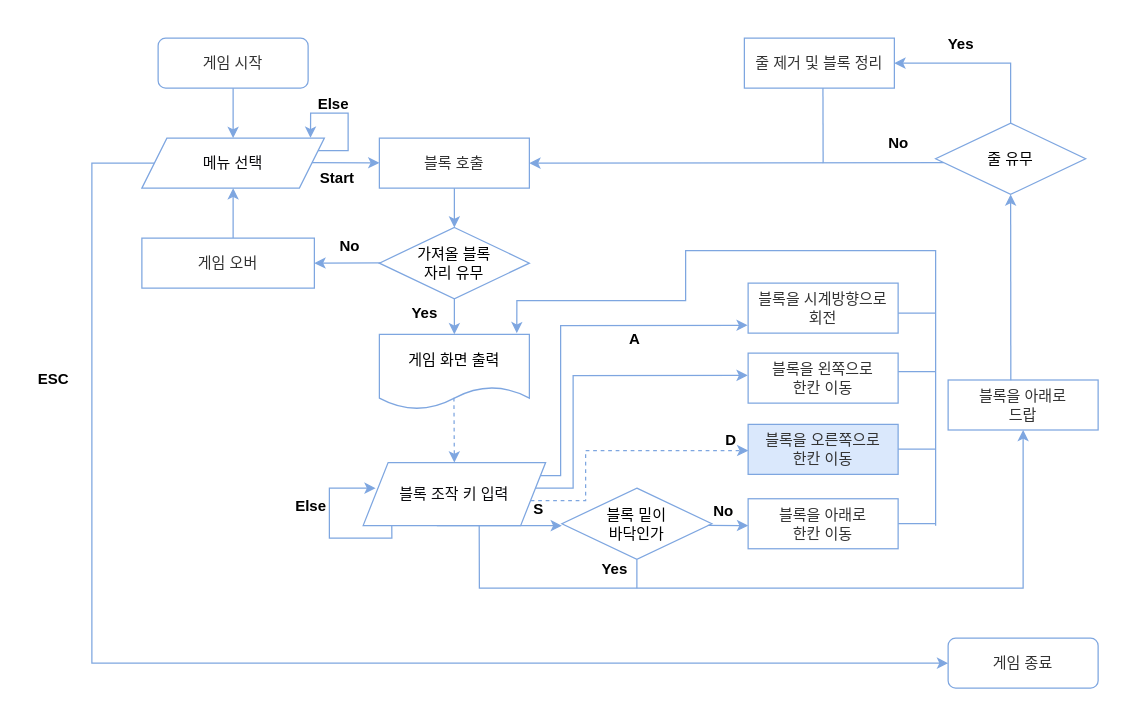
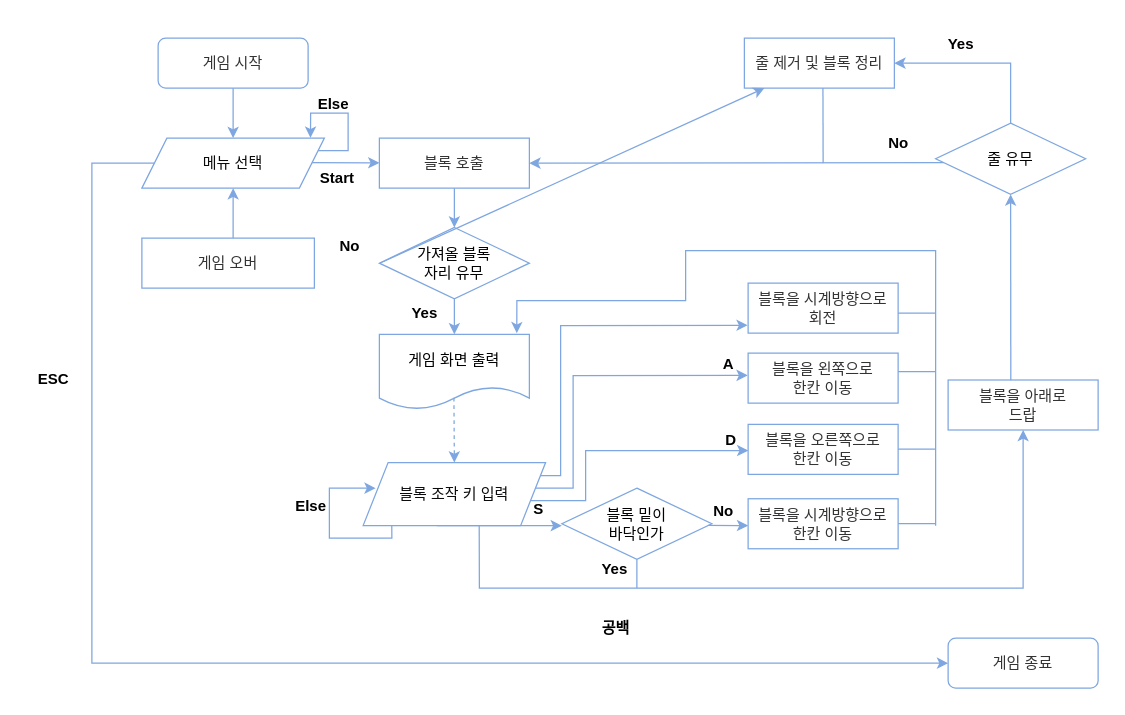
  <mxCell id="0" />
  <mxCell id="1" parent="0" />
  <mxCell id="2" value="게임 시작" style="rounded=1;whiteSpace=wrap;html=1;fontSize=12;glass=0;strokeWidth=1;shadow=0;labelBackgroundColor=none;fontColor=#333333;fillColor=#FFFFFF;strokeColor=#7EA6E0;" parent="1" vertex="1"><mxGeometry x="126" y="30" width="120" height="40" as="geometry" /></mxCell>
  <mxCell id="3" value="게임 종료" style="rounded=1;whiteSpace=wrap;html=1;fontSize=12;glass=0;strokeWidth=1;shadow=0;fillColor=#FFFFFF;fontColor=#333333;strokeColor=#7EA6E0;" parent="1" vertex="1"><mxGeometry x="758" y="510" width="120" height="40" as="geometry" /></mxCell>
  <mxCell id="4" value="" style="endArrow=classic;html=1;rounded=0;entryX=0;entryY=0.5;entryDx=0;entryDy=0;exitX=0;exitY=0.5;exitDx=0;exitDy=0;strokeColor=#7EA6E0;" parent="1" source="5" target="3" edge="1"><mxGeometry width="50" height="50" relative="1" as="geometry"><mxPoint x="303" y="166" as="sourcePoint" /><mxPoint x="673" y="530" as="targetPoint" /><Array as="points"><mxPoint x="73" y="130" /><mxPoint x="73" y="530" /></Array></mxGeometry></mxCell>
  <mxCell id="5" value="메뉴 선택" style="shape=parallelogram;perimeter=parallelogramPerimeter;whiteSpace=wrap;html=1;fixedSize=1;strokeColor=#7EA6E0;fillColor=#FFFFFF;fontColor=#0A0A0D;" parent="1" vertex="1"><mxGeometry x="113" y="110" width="146" height="40" as="geometry" /></mxCell>
  <mxCell id="6" value="&lt;font color=&quot;#000000&quot;&gt;ESC&lt;/font&gt;" style="text;html=1;align=center;verticalAlign=middle;resizable=0;points=[];autosize=1;strokeColor=none;fillColor=none;fontStyle=1;fontColor=#6666FF;" parent="1" vertex="1"><mxGeometry x="20" y="290" width="43" height="26" as="geometry" /></mxCell>
  <mxCell id="7" value="" style="endArrow=classic;html=1;rounded=0;entryX=0.5;entryY=0;entryDx=0;entryDy=0;exitX=0.5;exitY=1;exitDx=0;exitDy=0;fontColor=#7EA6E0;strokeColor=#7EA6E0;" parent="1" source="2" target="5" edge="1"><mxGeometry width="50" height="50" relative="1" as="geometry"><mxPoint x="320" y="56" as="sourcePoint" /><mxPoint x="270" y="106" as="targetPoint" /></mxGeometry></mxCell>
  <mxCell id="8" value="" style="endArrow=classic;html=1;rounded=0;strokeColor=#7EA6E0;exitX=0.5;exitY=1;exitDx=0;exitDy=0;entryX=0.5;entryY=1;entryDx=0;entryDy=0;" parent="1" target="5" edge="1"><mxGeometry width="50" height="50" relative="1" as="geometry"><mxPoint x="186" y="190" as="sourcePoint" /><mxPoint x="179" y="309" as="targetPoint" /></mxGeometry></mxCell>
  <mxCell id="9" value="블록 호출" style="rounded=0;whiteSpace=wrap;html=1;fillColor=#FFFFFF;fontColor=#333333;strokeColor=#7EA6E0;" parent="1" vertex="1"><mxGeometry x="303" y="110" width="120" height="40" as="geometry" /></mxCell>
  <mxCell id="10" value="&lt;font color=&quot;#000000&quot;&gt;Start&lt;/font&gt;" style="text;html=1;align=center;verticalAlign=middle;resizable=0;points=[];autosize=1;strokeColor=none;fillColor=none;fontStyle=1;fontColor=#6666FF;" parent="1" vertex="1"><mxGeometry x="246" y="129" width="45" height="26" as="geometry" /></mxCell>
  <mxCell id="11" value="블록 조작 키 입력" style="shape=parallelogram;perimeter=parallelogramPerimeter;whiteSpace=wrap;html=1;fixedSize=1;strokeColor=#7EA6E0;fillColor=#FFFFFF;fontColor=#0A0A0D;" parent="1" vertex="1"><mxGeometry x="290" y="369.5" width="146" height="50.5" as="geometry" /></mxCell>
  <mxCell id="12" value="&lt;font color=&quot;#000000&quot;&gt;게임 화면 출력&lt;br&gt;&lt;/font&gt;" style="shape=document;whiteSpace=wrap;html=1;boundedLbl=1;fillColor=#FFFFFF;strokeColor=#7EA6E0;" parent="1" vertex="1"><mxGeometry x="303" y="267" width="120" height="60" as="geometry" /></mxCell>
  <mxCell id="13" value="블록을 왼쪽으로&lt;br&gt;한칸 이동" style="rounded=0;whiteSpace=wrap;html=1;fillColor=#FFFFFF;fontColor=#333333;strokeColor=#7EA6E0;" parent="1" vertex="1"><mxGeometry x="598" y="282" width="120" height="40" as="geometry" /></mxCell>
- <mxCell id="14" value="블록을 오른쪽으로&lt;br&gt;한칸 이동" style="rounded=0;whiteSpace=wrap;html=1;fillColor=#dae8fc;fontColor=#333333;strokeColor=#7EA6E0;" parent="1" vertex="1"><mxGeometry x="598" y="339" width="120" height="40" as="geometry" /></mxCell>
+ <mxCell id="14" value="블록을 오른쪽으로&lt;br&gt;한칸 이동" style="rounded=0;whiteSpace=wrap;html=1;fillColor=#FFFFFF;fontColor=#333333;strokeColor=#7EA6E0;" parent="1" vertex="1"><mxGeometry x="598" y="339" width="120" height="40" as="geometry" /></mxCell>
  <mxCell id="15" value="블록을 시계방향으로&lt;br&gt;회전" style="rounded=0;whiteSpace=wrap;html=1;fillColor=#FFFFFF;fontColor=#333333;strokeColor=#7EA6E0;" parent="1" vertex="1"><mxGeometry x="598" y="226" width="120" height="40" as="geometry" /></mxCell>
  <mxCell id="16" value="블록을 아래로&lt;br&gt;드랍" style="rounded=0;whiteSpace=wrap;html=1;fillColor=#FFFFFF;fontColor=#333333;strokeColor=#7EA6E0;" parent="1" vertex="1"><mxGeometry x="758" y="303.5" width="120" height="40" as="geometry" /></mxCell>
  <mxCell id="17" value="&lt;font color=&quot;#000000&quot;&gt;줄 유무&lt;/font&gt;" style="rhombus;whiteSpace=wrap;html=1;strokeColor=#7EA6E0;fillColor=#FFFFFF;" parent="1" vertex="1"><mxGeometry x="748" y="98" width="120" height="57" as="geometry" /></mxCell>
  <mxCell id="18" value="&lt;font color=&quot;#000000&quot;&gt;가져올 블록&lt;br&gt;자리 유무&lt;br&gt;&lt;/font&gt;" style="rhombus;whiteSpace=wrap;html=1;strokeColor=#7EA6E0;fillColor=#FFFFFF;" parent="1" vertex="1"><mxGeometry x="303" y="181.5" width="120" height="57" as="geometry" /></mxCell>
  <mxCell id="19" value="" style="endArrow=classic;html=1;rounded=0;strokeColor=#7EA6E0;entryX=0.5;entryY=0;entryDx=0;entryDy=0;exitX=0.497;exitY=0.845;exitDx=0;exitDy=0;exitPerimeter=0;dashed=1;" parent="1" source="12" target="11" edge="1"><mxGeometry width="50" height="50" relative="1" as="geometry"><mxPoint x="361" y="330" as="sourcePoint" /><mxPoint x="173" y="380" as="targetPoint" /></mxGeometry></mxCell>
  <mxCell id="20" value="" style="endArrow=classic;html=1;rounded=0;strokeColor=#7EA6E0;exitX=0.636;exitY=1.002;exitDx=0;exitDy=0;entryX=0.5;entryY=1;entryDx=0;entryDy=0;exitPerimeter=0;" parent="1" source="11" target="16" edge="1"><mxGeometry width="50" height="50" relative="1" as="geometry"><mxPoint x="467" y="410" as="sourcePoint" /><mxPoint x="797" y="470" as="targetPoint" /><Array as="points"><mxPoint x="383" y="470" /><mxPoint x="818" y="470" /></Array></mxGeometry></mxCell>
  <mxCell id="21" value="" style="endArrow=classic;html=1;rounded=0;strokeColor=#7EA6E0;" parent="1" edge="1"><mxGeometry width="50" height="50" relative="1" as="geometry"><mxPoint x="349" y="420" as="sourcePoint" /><mxPoint x="449" y="420" as="targetPoint" /></mxGeometry></mxCell>
- <mxCell id="22" value="" style="endArrow=classic;html=1;rounded=0;strokeColor=#7EA6E0;exitX=0.918;exitY=0.602;exitDx=0;exitDy=0;exitPerimeter=0;entryX=0.001;entryY=0.524;entryDx=0;entryDy=0;entryPerimeter=0;dashed=1;" parent="1" source="11" target="14" edge="1"><mxGeometry width="50" height="50" relative="1" as="geometry"><mxPoint x="497" y="400" as="sourcePoint" /><mxPoint x="578" y="330" as="targetPoint" /><Array as="points"><mxPoint x="468" y="400" /><mxPoint x="468" y="360" /></Array></mxGeometry></mxCell>
+ <mxCell id="22" value="" style="endArrow=classic;html=1;rounded=0;strokeColor=#7EA6E0;exitX=0.918;exitY=0.602;exitDx=0;exitDy=0;exitPerimeter=0;entryX=0.001;entryY=0.524;entryDx=0;entryDy=0;entryPerimeter=0;" parent="1" source="11" target="14" edge="1"><mxGeometry width="50" height="50" relative="1" as="geometry"><mxPoint x="497" y="400" as="sourcePoint" /><mxPoint x="578" y="330" as="targetPoint" /><Array as="points"><mxPoint x="468" y="400" /><mxPoint x="468" y="360" /></Array></mxGeometry></mxCell>
  <mxCell id="23" value="" style="endArrow=classic;html=1;rounded=0;strokeColor=#7EA6E0;exitX=0.944;exitY=0.407;exitDx=0;exitDy=0;entryX=-0.003;entryY=0.445;entryDx=0;entryDy=0;entryPerimeter=0;exitPerimeter=0;" parent="1" source="11" target="13" edge="1"><mxGeometry width="50" height="50" relative="1" as="geometry"><mxPoint x="521" y="393.75" as="sourcePoint" /><mxPoint x="597.88" y="305.84" as="targetPoint" /><Array as="points"><mxPoint x="458" y="390" /><mxPoint x="458" y="300" /></Array></mxGeometry></mxCell>
  <mxCell id="24" value="" style="endArrow=classic;html=1;rounded=0;strokeColor=#7EA6E0;exitX=0.972;exitY=0.207;exitDx=0;exitDy=0;exitPerimeter=0;entryX=-0.003;entryY=0.843;entryDx=0;entryDy=0;entryPerimeter=0;" parent="1" source="11" target="15" edge="1"><mxGeometry width="50" height="50" relative="1" as="geometry"><mxPoint x="517" y="380" as="sourcePoint" /><mxPoint x="577" y="270" as="targetPoint" /><Array as="points"><mxPoint x="448" y="380" /><mxPoint x="448" y="260" /></Array></mxGeometry></mxCell>
  <mxCell id="25" value="줄 제거 및 블록 정리" style="rounded=0;whiteSpace=wrap;html=1;fillColor=#FFFFFF;fontColor=#333333;strokeColor=#7EA6E0;" parent="1" vertex="1"><mxGeometry x="595" y="30" width="120" height="40" as="geometry" /></mxCell>
  <mxCell id="26" value="" style="endArrow=classic;html=1;rounded=0;strokeColor=#7EA6E0;exitX=0.965;exitY=0.248;exitDx=0;exitDy=0;exitPerimeter=0;entryX=0.924;entryY=-0.006;entryDx=0;entryDy=0;entryPerimeter=0;" parent="1" source="5" target="5" edge="1"><mxGeometry width="50" height="50" relative="1" as="geometry"><mxPoint x="259" y="120" as="sourcePoint" /><mxPoint x="248" y="100" as="targetPoint" /><Array as="points"><mxPoint x="278" y="120" /><mxPoint x="278" y="90" /><mxPoint x="248" y="90" /></Array></mxGeometry></mxCell>
  <mxCell id="27" value="&lt;font color=&quot;#000000&quot;&gt;Else&lt;/font&gt;" style="text;html=1;align=center;verticalAlign=middle;resizable=0;points=[];autosize=1;strokeColor=none;fillColor=none;fontStyle=1;fontColor=#6666FF;" parent="1" vertex="1"><mxGeometry x="241" y="68" width="50" height="30" as="geometry" /></mxCell>
  <mxCell id="28" value="&lt;font color=&quot;#000000&quot;&gt;Else&lt;/font&gt;" style="text;html=1;align=center;verticalAlign=middle;resizable=0;points=[];autosize=1;strokeColor=none;fillColor=none;fontStyle=1;fontColor=#6666FF;" parent="1" vertex="1"><mxGeometry x="223" y="390" width="50" height="30" as="geometry" /></mxCell>
+ <mxCell id="29" value="&lt;font color=&quot;#000000&quot;&gt;공백&lt;/font&gt;" style="text;html=1;align=center;verticalAlign=middle;resizable=0;points=[];autosize=1;strokeColor=none;fillColor=none;fontStyle=1;fontColor=#6666FF;" parent="1" vertex="1"><mxGeometry x="471" y="489" width="42" height="26" as="geometry" /></mxCell>
  <mxCell id="30" value="&lt;font color=&quot;#000000&quot;&gt;S&lt;/font&gt;" style="text;html=1;align=center;verticalAlign=middle;resizable=0;points=[];autosize=1;strokeColor=none;fillColor=none;fontStyle=1;fontColor=#6666FF;" parent="1" vertex="1"><mxGeometry x="417" y="394" width="26" height="26" as="geometry" /></mxCell>
  <mxCell id="31" value="" style="endArrow=classic;html=1;rounded=0;strokeColor=#7EA6E0;entryX=0.916;entryY=-0.016;entryDx=0;entryDy=0;entryPerimeter=0;" parent="1" target="12" edge="1"><mxGeometry width="50" height="50" relative="1" as="geometry"><mxPoint x="748" y="420" as="sourcePoint" /><mxPoint x="498" y="239" as="targetPoint" /><Array as="points"><mxPoint x="748" y="200" /><mxPoint x="548" y="200" /><mxPoint x="548" y="240" /><mxPoint x="413" y="240" /></Array></mxGeometry></mxCell>
  <mxCell id="32" value="" style="endArrow=none;html=1;rounded=0;strokeColor=#7EA6E0;exitX=1;exitY=0.6;exitDx=0;exitDy=0;exitPerimeter=0;" parent="1" source="15" edge="1"><mxGeometry width="50" height="50" relative="1" as="geometry"><mxPoint x="718" y="251.46" as="sourcePoint" /><mxPoint x="748" y="250" as="targetPoint" /></mxGeometry></mxCell>
- <mxCell id="33" value="&lt;font color=&quot;#000000&quot;&gt;A&lt;br&gt;&lt;/font&gt;" style="text;html=1;align=center;verticalAlign=middle;resizable=0;points=[];autosize=1;strokeColor=none;fillColor=none;fontStyle=1;fontColor=#6666FF;" parent="1" vertex="1"><mxGeometry x="493" y="257.5" width="27" height="26" as="geometry" /></mxCell>
+ <mxCell id="33" value="&lt;font color=&quot;#000000&quot;&gt;A&lt;br&gt;&lt;/font&gt;" style="text;html=1;align=center;verticalAlign=middle;resizable=0;points=[];autosize=1;strokeColor=none;fillColor=none;fontStyle=1;fontColor=#6666FF;" parent="1" vertex="1"><mxGeometry x="568" y="277.5" width="27" height="26" as="geometry" /></mxCell>
  <mxCell id="34" value="&lt;font color=&quot;#000000&quot;&gt;D&lt;/font&gt;" style="text;html=1;align=center;verticalAlign=middle;resizable=0;points=[];autosize=1;strokeColor=none;fillColor=none;fontStyle=1;fontColor=#6666FF;" parent="1" vertex="1"><mxGeometry x="570" y="339" width="27" height="26" as="geometry" /></mxCell>
  <mxCell id="35" value="&lt;font color=&quot;#000000&quot;&gt;Yes&lt;br&gt;&lt;/font&gt;" style="text;html=1;align=center;verticalAlign=middle;resizable=0;points=[];autosize=1;strokeColor=none;fillColor=none;fontStyle=1;fontColor=#6666FF;" parent="1" vertex="1"><mxGeometry x="748" y="20" width="40" height="30" as="geometry" /></mxCell>
  <mxCell id="36" value="&lt;font color=&quot;#000000&quot;&gt;No&lt;/font&gt;" style="text;html=1;align=center;verticalAlign=middle;resizable=0;points=[];autosize=1;strokeColor=none;fillColor=none;fontStyle=1;fontColor=#6666FF;" parent="1" vertex="1"><mxGeometry x="698" y="99" width="40" height="30" as="geometry" /></mxCell>
  <mxCell id="37" value="&lt;font color=&quot;#000000&quot;&gt;Yes&lt;br&gt;&lt;/font&gt;" style="text;html=1;align=center;verticalAlign=middle;resizable=0;points=[];autosize=1;strokeColor=none;fillColor=none;fontStyle=1;fontColor=#6666FF;" parent="1" vertex="1"><mxGeometry x="471" y="440" width="40" height="30" as="geometry" /></mxCell>
  <mxCell id="38" value="&lt;font color=&quot;#000000&quot;&gt;No&lt;/font&gt;" style="text;html=1;align=center;verticalAlign=middle;resizable=0;points=[];autosize=1;strokeColor=none;fillColor=none;fontStyle=1;fontColor=#6666FF;" parent="1" vertex="1"><mxGeometry x="558" y="394" width="40" height="30" as="geometry" /></mxCell>
  <mxCell id="39" value="게임 오버" style="rounded=0;whiteSpace=wrap;html=1;fillColor=#FFFFFF;fontColor=#333333;strokeColor=#7EA6E0;" parent="1" vertex="1"><mxGeometry x="113" y="190" width="138" height="40" as="geometry" /></mxCell>
  <mxCell id="40" value="" style="endArrow=none;html=1;rounded=0;strokeColor=#7EA6E0;exitX=1;exitY=0.6;exitDx=0;exitDy=0;exitPerimeter=0;" parent="1" edge="1"><mxGeometry width="50" height="50" relative="1" as="geometry"><mxPoint x="718" y="296.89" as="sourcePoint" /><mxPoint x="748" y="296.89" as="targetPoint" /></mxGeometry></mxCell>
  <mxCell id="41" value="" style="endArrow=none;html=1;rounded=0;strokeColor=#7EA6E0;exitX=1;exitY=0.6;exitDx=0;exitDy=0;exitPerimeter=0;" parent="1" edge="1"><mxGeometry width="50" height="50" relative="1" as="geometry"><mxPoint x="718" y="358.89" as="sourcePoint" /><mxPoint x="748" y="358.89" as="targetPoint" /></mxGeometry></mxCell>
  <mxCell id="42" value="&lt;font color=&quot;#000000&quot;&gt;블록 밑이&lt;br&gt;바닥인가&lt;br&gt;&lt;/font&gt;" style="rhombus;whiteSpace=wrap;html=1;strokeColor=#7EA6E0;fillColor=#FFFFFF;" parent="1" vertex="1"><mxGeometry x="449" y="390" width="120" height="57" as="geometry" /></mxCell>
- <mxCell id="43" value="" style="endArrow=classic;html=1;rounded=0;strokeColor=#7EA6E0;exitX=0.006;exitY=0.498;exitDx=0;exitDy=0;exitPerimeter=0;entryX=1;entryY=0.5;entryDx=0;entryDy=0;" parent="1" source="18" target="39" edge="1"><mxGeometry width="50" height="50" relative="1" as="geometry"><mxPoint x="346" y="210" as="sourcePoint" /><mxPoint x="326" y="210" as="targetPoint" /></mxGeometry></mxCell>
+ <mxCell id="43" value="" style="endArrow=classic;html=1;rounded=0;strokeColor=#7EA6E0;exitX=0.006;exitY=0.498;exitDx=0;exitDy=0;exitPerimeter=0;" parent="1" source="18" target="25" edge="1"><mxGeometry width="50" height="50" relative="1" as="geometry"><mxPoint x="346" y="210" as="sourcePoint" /><mxPoint x="326" y="210" as="targetPoint" /></mxGeometry></mxCell>
  <mxCell id="44" value="" style="endArrow=classic;html=1;rounded=0;strokeColor=#7EA6E0;entryX=0.5;entryY=0;entryDx=0;entryDy=0;exitX=0.5;exitY=1;exitDx=0;exitDy=0;" parent="1" source="9" target="18" edge="1"><mxGeometry width="50" height="50" relative="1" as="geometry"><mxPoint x="448" y="160" as="sourcePoint" /><mxPoint x="448" y="170" as="targetPoint" /></mxGeometry></mxCell>
  <mxCell id="45" value="" style="endArrow=classic;html=1;rounded=0;strokeColor=#7EA6E0;exitX=0.932;exitY=0.49;exitDx=0;exitDy=0;exitPerimeter=0;entryX=1;entryY=0.5;entryDx=0;entryDy=0;" parent="1" source="5" edge="1"><mxGeometry width="50" height="50" relative="1" as="geometry"><mxPoint x="250" y="129.76" as="sourcePoint" /><mxPoint x="303" y="129.76" as="targetPoint" /></mxGeometry></mxCell>
  <mxCell id="46" value="" style="endArrow=classic;html=1;rounded=0;strokeColor=#7EA6E0;exitX=0.054;exitY=0.554;exitDx=0;exitDy=0;exitPerimeter=0;entryX=1;entryY=0.5;entryDx=0;entryDy=0;" parent="1" source="17" edge="1" target="9"><mxGeometry width="50" height="50" relative="1" as="geometry"><mxPoint x="561" y="129.66" as="sourcePoint" /><mxPoint x="508" y="129.66" as="targetPoint" /></mxGeometry></mxCell>
  <mxCell id="47" value="" style="endArrow=classic;html=1;rounded=0;strokeColor=#7EA6E0;entryX=1;entryY=0.5;entryDx=0;entryDy=0;exitX=0.5;exitY=0;exitDx=0;exitDy=0;" parent="1" source="17" target="25" edge="1"><mxGeometry width="50" height="50" relative="1" as="geometry"><mxPoint x="808" y="80" as="sourcePoint" /><mxPoint x="718" y="50" as="targetPoint" /><Array as="points"><mxPoint x="808" y="50" /></Array></mxGeometry></mxCell>
  <mxCell id="48" value="" style="endArrow=none;html=1;rounded=0;strokeColor=#7EA6E0;exitX=0.5;exitY=1;exitDx=0;exitDy=0;" parent="1" source="42" edge="1"><mxGeometry width="50" height="50" relative="1" as="geometry"><mxPoint x="658" y="450" as="sourcePoint" /><mxPoint x="509" y="470" as="targetPoint" /></mxGeometry></mxCell>
  <mxCell id="49" value="" style="endArrow=classic;html=1;rounded=0;strokeColor=#7EA6E0;exitX=0.418;exitY=0.003;exitDx=0;exitDy=0;exitPerimeter=0;entryX=0.5;entryY=1;entryDx=0;entryDy=0;" parent="1" source="16" target="17" edge="1"><mxGeometry width="50" height="50" relative="1" as="geometry"><mxPoint x="808" y="300" as="sourcePoint" /><mxPoint x="808" y="160" as="targetPoint" /></mxGeometry></mxCell>
  <mxCell id="50" value="&lt;font color=&quot;#000000&quot;&gt;Yes&lt;br&gt;&lt;/font&gt;" style="text;html=1;align=center;verticalAlign=middle;resizable=0;points=[];autosize=1;strokeColor=none;fillColor=none;fontStyle=1;fontColor=#6666FF;" parent="1" vertex="1"><mxGeometry x="319" y="234.5" width="40" height="30" as="geometry" /></mxCell>
  <mxCell id="51" value="&lt;font color=&quot;#000000&quot;&gt;No&lt;/font&gt;" style="text;html=1;align=center;verticalAlign=middle;resizable=0;points=[];autosize=1;strokeColor=none;fillColor=none;fontStyle=1;fontColor=#6666FF;" parent="1" vertex="1"><mxGeometry x="259" y="181.5" width="40" height="30" as="geometry" /></mxCell>
  <mxCell id="52" value="" style="endArrow=classic;html=1;rounded=0;strokeColor=#7EA6E0;exitX=0.5;exitY=1;exitDx=0;exitDy=0;entryX=0.5;entryY=0;entryDx=0;entryDy=0;" parent="1" source="18" target="12" edge="1"><mxGeometry width="50" height="50" relative="1" as="geometry"><mxPoint x="375" y="250" as="sourcePoint" /><mxPoint x="375" y="260" as="targetPoint" /></mxGeometry></mxCell>
  <mxCell id="53" value="" style="endArrow=classic;html=1;rounded=0;strokeColor=#7EA6E0;entryX=1;entryY=0.5;entryDx=0;entryDy=0;exitX=0.157;exitY=0.998;exitDx=0;exitDy=0;exitPerimeter=0;" parent="1" source="11" edge="1"><mxGeometry width="50" height="50" relative="1" as="geometry"><mxPoint x="313" y="430" as="sourcePoint" /><mxPoint x="300" y="390" as="targetPoint" /><Array as="points"><mxPoint x="313" y="430" /><mxPoint x="263" y="430" /><mxPoint x="263" y="390" /></Array></mxGeometry></mxCell>
- <mxCell id="54" value="블록을 아래로&lt;br&gt;한칸 이동" style="rounded=0;whiteSpace=wrap;html=1;fillColor=#FFFFFF;fontColor=#333333;strokeColor=#7EA6E0;" vertex="1" parent="1"><mxGeometry x="598" y="398.5" width="120" height="40" as="geometry" /></mxCell>
+ <mxCell id="54" value="블록을 시계방향으로&lt;br&gt;한칸 이동" style="rounded=0;whiteSpace=wrap;html=1;fillColor=#FFFFFF;fontColor=#333333;strokeColor=#7EA6E0;" vertex="1" parent="1"><mxGeometry x="598" y="398.5" width="120" height="40" as="geometry" /></mxCell>
  <mxCell id="55" value="" style="endArrow=none;html=1;rounded=0;strokeColor=#7EA6E0;exitX=1;exitY=0.6;exitDx=0;exitDy=0;exitPerimeter=0;" edge="1" parent="1"><mxGeometry width="50" height="50" relative="1" as="geometry"><mxPoint x="718" y="418.33" as="sourcePoint" /><mxPoint x="748" y="418.33" as="targetPoint" /></mxGeometry></mxCell>
  <mxCell id="56" value="" style="endArrow=classic;html=1;rounded=0;strokeColor=#7EA6E0;exitX=0.973;exitY=0.523;exitDx=0;exitDy=0;exitPerimeter=0;" edge="1" parent="1" source="42"><mxGeometry width="50" height="50" relative="1" as="geometry"><mxPoint x="548" y="449.93" as="sourcePoint" /><mxPoint x="598" y="420" as="targetPoint" /></mxGeometry></mxCell>
  <mxCell id="57" value="" style="endArrow=none;html=1;rounded=0;strokeColor=#7EA6E0;" edge="1" parent="1"><mxGeometry width="50" height="50" relative="1" as="geometry"><mxPoint x="658" y="130" as="sourcePoint" /><mxPoint x="657.86" y="70" as="targetPoint" /></mxGeometry></mxCell>
